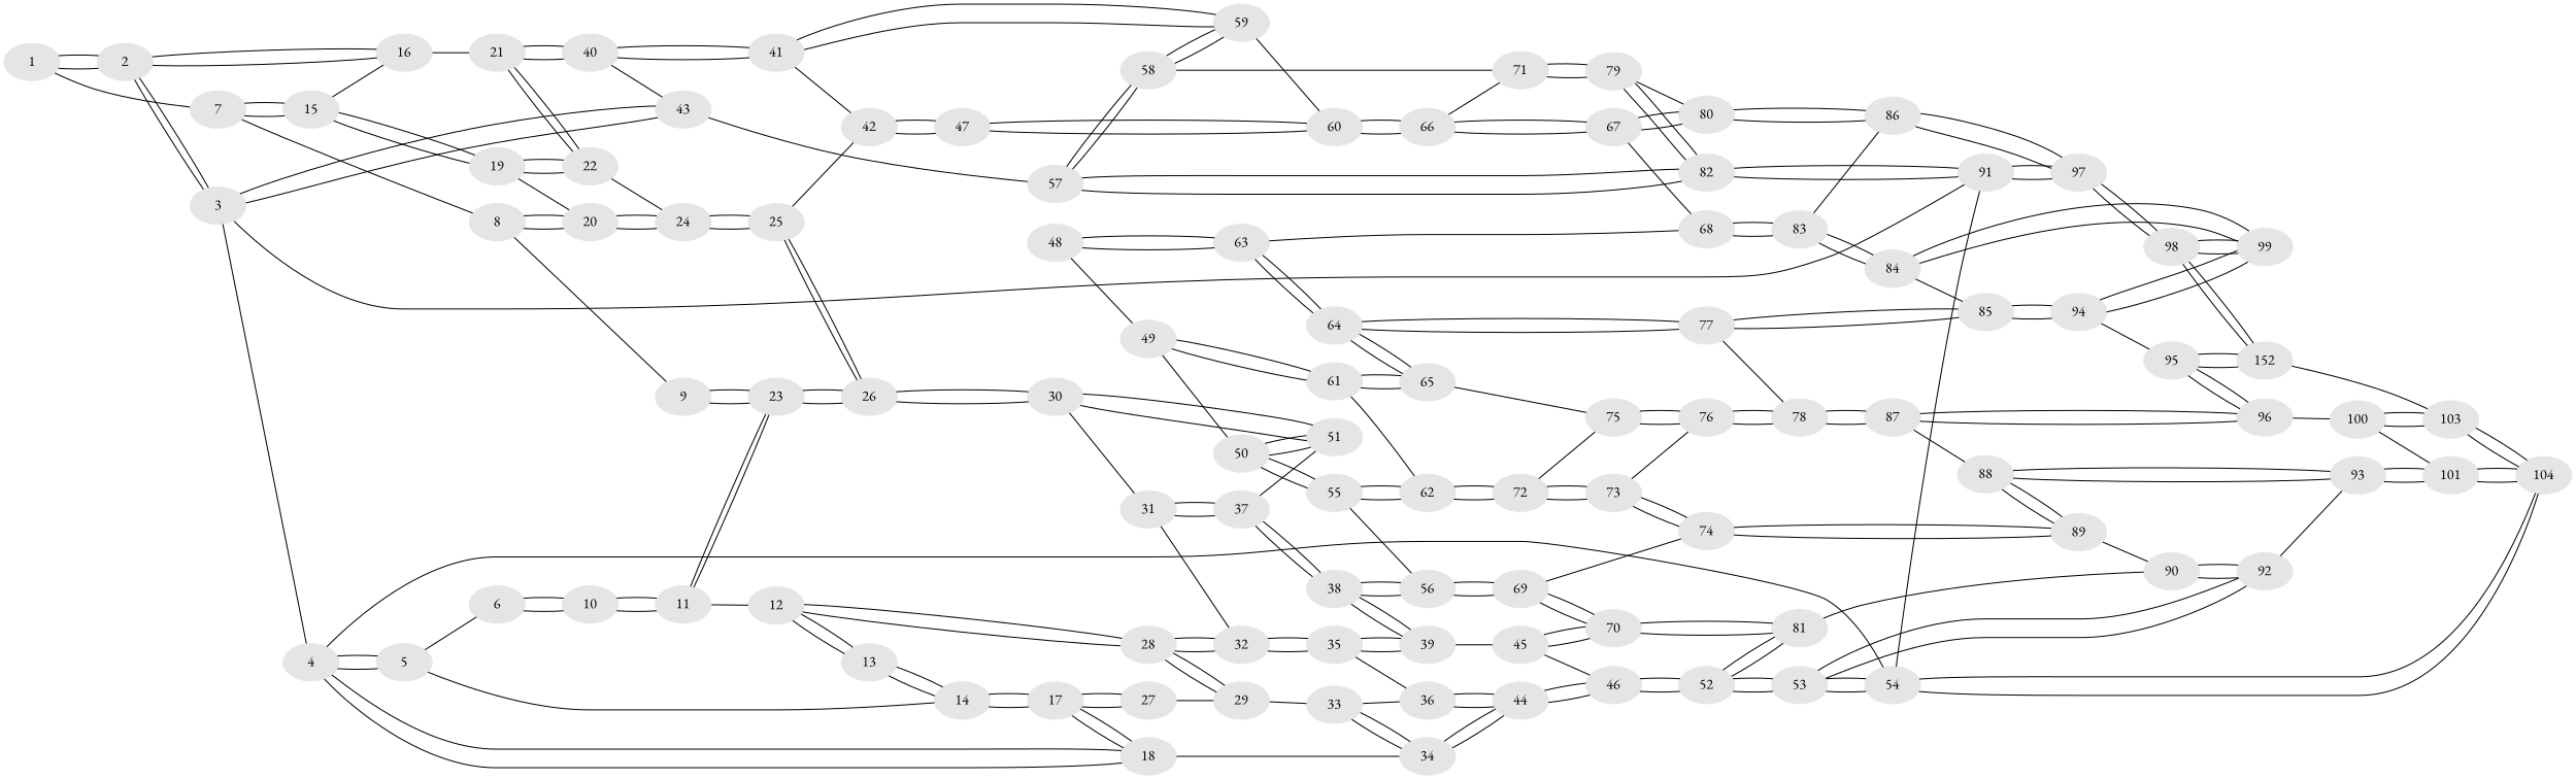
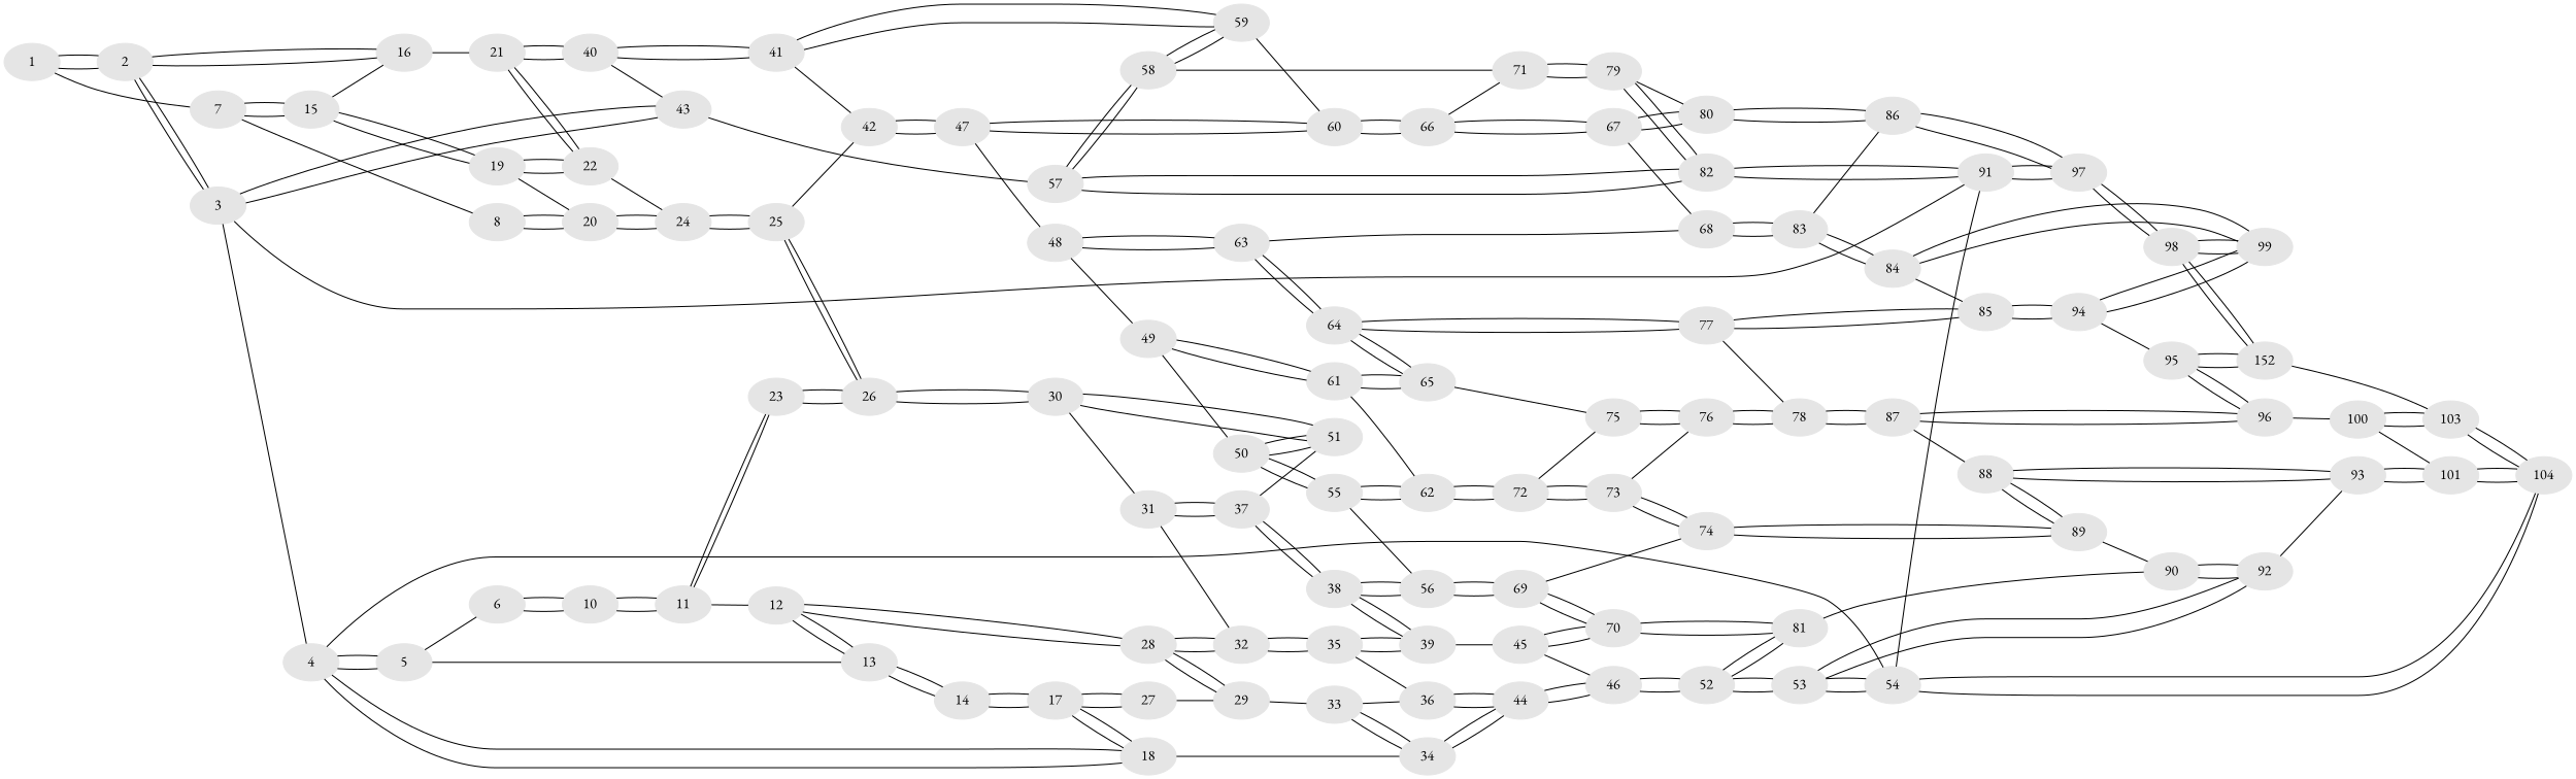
  graph {
    fontname="EB Garamond"
    rankdir=LR
    node [color=gray90 fontname="EB Garamond" style=filled]
    edge [fontname="EB Garamond"]
    1
    2
    7
    3
    16
    8
    15
    4
    43
    91
    21
    5
    18
    54
    57
    97
    6
    14
    34
    104
    10
    17
    11
-   9
    20
    19
    23
    24
    26
    12
    13
    28
    29
    32
    27
    22
    40
    44
    25
    41
    30
    42
    47
    31
    51
    33
    35
    36
    37
    38
    39
    46
    45
    56
    69
    70
    59
    60
    48
    58
    82
    52
    81
    53
    49
    63
    66
    50
    61
    64
    68
    55
    62
    65
    92
    90
    93
    72
    74
    71
    79
    67
    75
    73
    77
    83
    78
    85
    76
    80
    86
    84
    89
    87
    94
    88
    96
    99
    95
    98
    100
    101
    n103 [label=152]
    103
    1 -- 2
    1 -- 2
    1 -- 7
    2 -- 3
    2 -- 3
    2 -- 16
    2 -- 16
    7 -- 8
    7 -- 15
    7 -- 15
    3 -- 4
    3 -- 43
    3 -- 43
    3 -- 91
    16 -- 21
-   8 -- 9
    8 -- 20
    8 -- 20
    15 -- 16
    15 -- 19
    15 -- 19
    4 -- 5
    4 -- 5
    4 -- 18
    4 -- 18
    4 -- 54
    43 -- 57
    91 -- 97
    91 -- 97
    21 -- 22
    21 -- 22
    21 -- 40
    21 -- 40
    5 -- 6
-   5 -- 14
+   5 -- 13
    18 -- 34
    54 -- 91
    54 -- 104
    54 -- 104
    57 -- 58
    57 -- 58
    57 -- 82
    57 -- 82
    97 -- 98
    97 -- 98
    6 -- 10
    6 -- 10
    14 -- 17
    14 -- 17
    34 -- 44
    34 -- 44
    10 -- 11
    10 -- 11
    17 -- 18
    17 -- 18
    17 -- 27
    17 -- 27
    11 -- 23
    11 -- 23
    11 -- 12
-   9 -- 23
-   9 -- 23
    20 -- 24
    20 -- 24
    19 -- 20
    19 -- 22
    19 -- 22
    23 -- 26
    23 -- 26
    24 -- 25
    24 -- 25
    26 -- 30
    26 -- 30
    12 -- 13
    12 -- 13
    12 -- 28
    12 -- 28
    13 -- 14
    13 -- 14
    28 -- 29
    28 -- 29
    28 -- 32
    28 -- 32
    29 -- 33
    32 -- 35
    32 -- 35
    27 -- 29
    22 -- 24
    40 -- 43
    40 -- 41
    40 -- 41
    44 -- 46
    44 -- 46
    25 -- 26
    25 -- 26
    25 -- 42
    41 -- 42
    41 -- 59
    41 -- 59
    30 -- 31
    30 -- 51
    30 -- 51
    42 -- 47
    42 -- 47
    47 -- 60
    47 -- 60
+   47 -- 48
    31 -- 32
    31 -- 37
    31 -- 37
    33 -- 34
    33 -- 34
    33 -- 36
    35 -- 36
    35 -- 39
    35 -- 39
    36 -- 44
    36 -- 44
    37 -- 51
    37 -- 38
    37 -- 38
    38 -- 39
    38 -- 39
    38 -- 56
    38 -- 56
    39 -- 45
    46 -- 52
    46 -- 52
    45 -- 46
    45 -- 70
    45 -- 70
    56 -- 69
    56 -- 69
    69 -- 70
    69 -- 70
    69 -- 74
    70 -- 81
    70 -- 81
    59 -- 60
    60 -- 66
    60 -- 66
    48 -- 49
    48 -- 63
    48 -- 63
    58 -- 59
    58 -- 59
    58 -- 71
    82 -- 91
    82 -- 91
    52 -- 81
    52 -- 81
    52 -- 53
    52 -- 53
    81 -- 90
    53 -- 54
    53 -- 54
    53 -- 92
    53 -- 92
    49 -- 50
    49 -- 61
    49 -- 61
    63 -- 64
    63 -- 64
    63 -- 68
    66 -- 71
    66 -- 67
    66 -- 67
    50 -- 51
    50 -- 51
    50 -- 55
    50 -- 55
    61 -- 62
    61 -- 65
    61 -- 65
    64 -- 65
    64 -- 65
    64 -- 77
    64 -- 77
    68 -- 83
    68 -- 83
    55 -- 56
    55 -- 62
    55 -- 62
    62 -- 72
    62 -- 72
    65 -- 75
    92 -- 93
    90 -- 92
    90 -- 92
    93 -- 101
    93 -- 101
    72 -- 75
    72 -- 73
    72 -- 73
    74 -- 89
    74 -- 89
    71 -- 79
    71 -- 79
    79 -- 82
    79 -- 82
    79 -- 80
    67 -- 68
    67 -- 80
    67 -- 80
    75 -- 76
    75 -- 76
    73 -- 74
    73 -- 74
    73 -- 76
    77 -- 78
    77 -- 85
    77 -- 85
    83 -- 86
    83 -- 84
    83 -- 84
    78 -- 87
    78 -- 87
    85 -- 94
    85 -- 94
    76 -- 78
    76 -- 78
    80 -- 86
    80 -- 86
    86 -- 97
    86 -- 97
    84 -- 85
    84 -- 99
    84 -- 99
    89 -- 90
    87 -- 88
    87 -- 96
    87 -- 96
    94 -- 99
    94 -- 99
    94 -- 95
    88 -- 93
    88 -- 93
    88 -- 89
    88 -- 89
    96 -- 100
    95 -- 96
    95 -- 96
    95 -- n103
    95 -- n103
    98 -- 99
    98 -- 99
    98 -- n103
    98 -- n103
    100 -- 101
    100 -- 103
    100 -- 103
    101 -- 104
    101 -- 104
    n103 -- 103
    103 -- 104
    103 -- 104
  }
